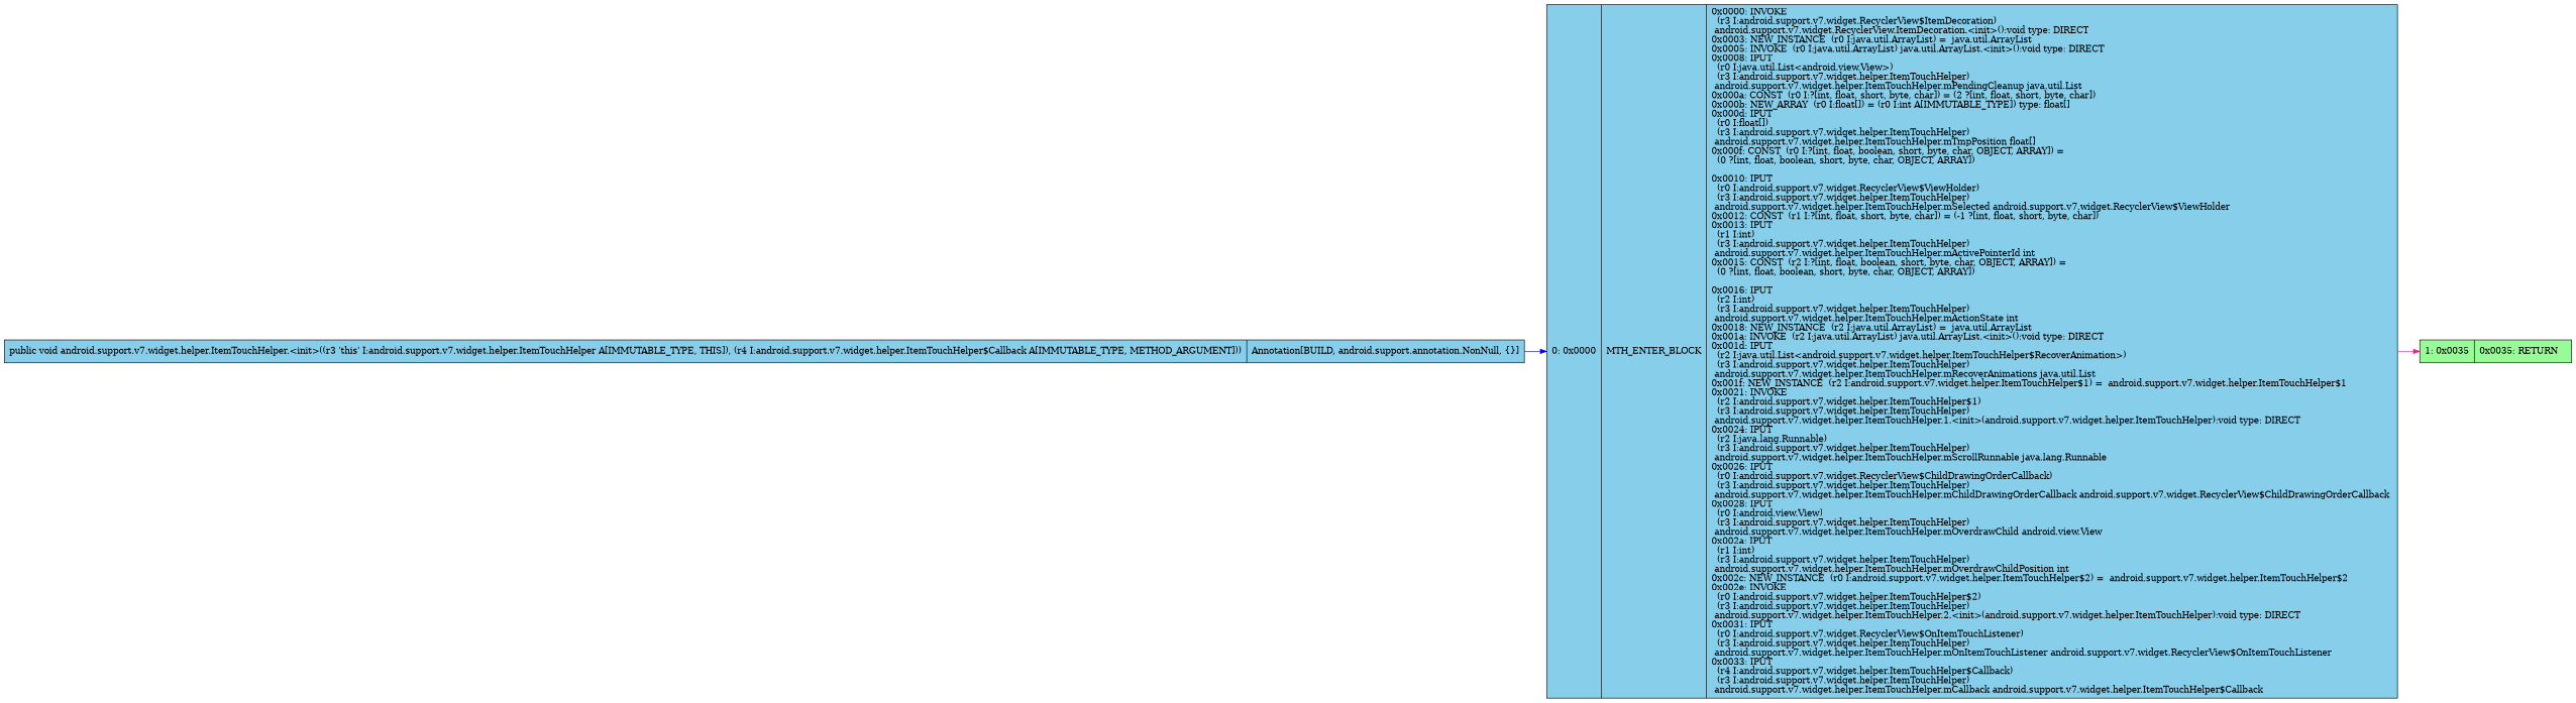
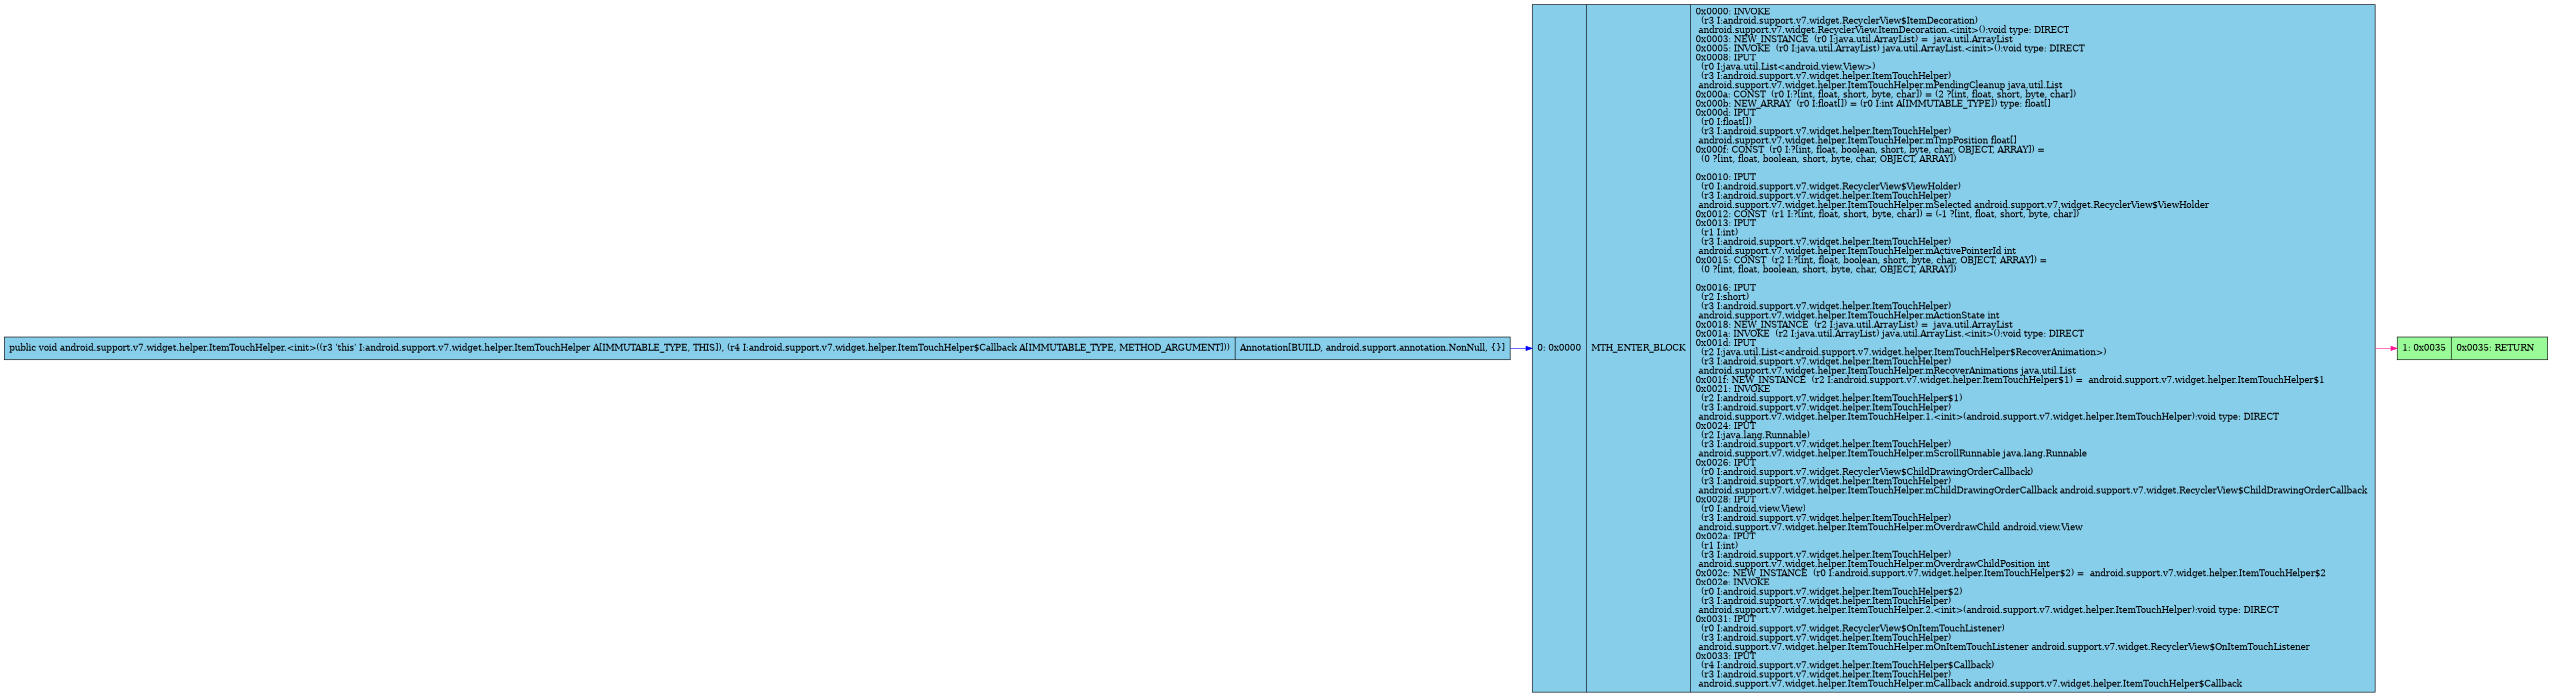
  digraph {
    rankdir=LR
    node [shape=record style=filled fillcolor=skyblue]
-   n1 [label="{0\:\ 0x0000|MTH_ENTER_BLOCK\l|0x0000: INVOKE  \l  (r3 I:android.support.v7.widget.RecyclerView$ItemDecoration)\l android.support.v7.widget.RecyclerView.ItemDecoration.\<init\>():void type: DIRECT \l0x0003: NEW_INSTANCE  (r0 I:java.util.ArrayList) =  java.util.ArrayList \l0x0005: INVOKE  (r0 I:java.util.ArrayList) java.util.ArrayList.\<init\>():void type: DIRECT \l0x0008: IPUT  \l  (r0 I:java.util.List\<android.view.View\>)\l  (r3 I:android.support.v7.widget.helper.ItemTouchHelper)\l android.support.v7.widget.helper.ItemTouchHelper.mPendingCleanup java.util.List \l0x000a: CONST  (r0 I:?[int, float, short, byte, char]) = (2 ?[int, float, short, byte, char]) \l0x000b: NEW_ARRAY  (r0 I:float[]) = (r0 I:int A[IMMUTABLE_TYPE]) type: float[] \l0x000d: IPUT  \l  (r0 I:float[])\l  (r3 I:android.support.v7.widget.helper.ItemTouchHelper)\l android.support.v7.widget.helper.ItemTouchHelper.mTmpPosition float[] \l0x000f: CONST  (r0 I:?[int, float, boolean, short, byte, char, OBJECT, ARRAY]) = \l  (0 ?[int, float, boolean, short, byte, char, OBJECT, ARRAY])\l \l0x0010: IPUT  \l  (r0 I:android.support.v7.widget.RecyclerView$ViewHolder)\l  (r3 I:android.support.v7.widget.helper.ItemTouchHelper)\l android.support.v7.widget.helper.ItemTouchHelper.mSelected android.support.v7.widget.RecyclerView$ViewHolder \l0x0012: CONST  (r1 I:?[int, float, short, byte, char]) = (\-1 ?[int, float, short, byte, char]) \l0x0013: IPUT  \l  (r1 I:int)\l  (r3 I:android.support.v7.widget.helper.ItemTouchHelper)\l android.support.v7.widget.helper.ItemTouchHelper.mActivePointerId int \l0x0015: CONST  (r2 I:?[int, float, boolean, short, byte, char, OBJECT, ARRAY]) = \l  (0 ?[int, float, boolean, short, byte, char, OBJECT, ARRAY])\l \l0x0016: IPUT  \l  (r2 I:int)\l  (r3 I:android.support.v7.widget.helper.ItemTouchHelper)\l android.support.v7.widget.helper.ItemTouchHelper.mActionState int \l0x0018: NEW_INSTANCE  (r2 I:java.util.ArrayList) =  java.util.ArrayList \l0x001a: INVOKE  (r2 I:java.util.ArrayList) java.util.ArrayList.\<init\>():void type: DIRECT \l0x001d: IPUT  \l  (r2 I:java.util.List\<android.support.v7.widget.helper.ItemTouchHelper$RecoverAnimation\>)\l  (r3 I:android.support.v7.widget.helper.ItemTouchHelper)\l android.support.v7.widget.helper.ItemTouchHelper.mRecoverAnimations java.util.List \l0x001f: NEW_INSTANCE  (r2 I:android.support.v7.widget.helper.ItemTouchHelper$1) =  android.support.v7.widget.helper.ItemTouchHelper$1 \l0x0021: INVOKE  \l  (r2 I:android.support.v7.widget.helper.ItemTouchHelper$1)\l  (r3 I:android.support.v7.widget.helper.ItemTouchHelper)\l android.support.v7.widget.helper.ItemTouchHelper.1.\<init\>(android.support.v7.widget.helper.ItemTouchHelper):void type: DIRECT \l0x0024: IPUT  \l  (r2 I:java.lang.Runnable)\l  (r3 I:android.support.v7.widget.helper.ItemTouchHelper)\l android.support.v7.widget.helper.ItemTouchHelper.mScrollRunnable java.lang.Runnable \l0x0026: IPUT  \l  (r0 I:android.support.v7.widget.RecyclerView$ChildDrawingOrderCallback)\l  (r3 I:android.support.v7.widget.helper.ItemTouchHelper)\l android.support.v7.widget.helper.ItemTouchHelper.mChildDrawingOrderCallback android.support.v7.widget.RecyclerView$ChildDrawingOrderCallback \l0x0028: IPUT  \l  (r0 I:android.view.View)\l  (r3 I:android.support.v7.widget.helper.ItemTouchHelper)\l android.support.v7.widget.helper.ItemTouchHelper.mOverdrawChild android.view.View \l0x002a: IPUT  \l  (r1 I:int)\l  (r3 I:android.support.v7.widget.helper.ItemTouchHelper)\l android.support.v7.widget.helper.ItemTouchHelper.mOverdrawChildPosition int \l0x002c: NEW_INSTANCE  (r0 I:android.support.v7.widget.helper.ItemTouchHelper$2) =  android.support.v7.widget.helper.ItemTouchHelper$2 \l0x002e: INVOKE  \l  (r0 I:android.support.v7.widget.helper.ItemTouchHelper$2)\l  (r3 I:android.support.v7.widget.helper.ItemTouchHelper)\l android.support.v7.widget.helper.ItemTouchHelper.2.\<init\>(android.support.v7.widget.helper.ItemTouchHelper):void type: DIRECT \l0x0031: IPUT  \l  (r0 I:android.support.v7.widget.RecyclerView$OnItemTouchListener)\l  (r3 I:android.support.v7.widget.helper.ItemTouchHelper)\l android.support.v7.widget.helper.ItemTouchHelper.mOnItemTouchListener android.support.v7.widget.RecyclerView$OnItemTouchListener \l0x0033: IPUT  \l  (r4 I:android.support.v7.widget.helper.ItemTouchHelper$Callback)\l  (r3 I:android.support.v7.widget.helper.ItemTouchHelper)\l android.support.v7.widget.helper.ItemTouchHelper.mCallback android.support.v7.widget.helper.ItemTouchHelper$Callback \l}"]
+   n1 [label="{0\:\ 0x0000|MTH_ENTER_BLOCK\l|0x0000: INVOKE  \l  (r3 I:android.support.v7.widget.RecyclerView$ItemDecoration)\l android.support.v7.widget.RecyclerView.ItemDecoration.\<init\>():void type: DIRECT \l0x0003: NEW_INSTANCE  (r0 I:java.util.ArrayList) =  java.util.ArrayList \l0x0005: INVOKE  (r0 I:java.util.ArrayList) java.util.ArrayList.\<init\>():void type: DIRECT \l0x0008: IPUT  \l  (r0 I:java.util.List\<android.view.View\>)\l  (r3 I:android.support.v7.widget.helper.ItemTouchHelper)\l android.support.v7.widget.helper.ItemTouchHelper.mPendingCleanup java.util.List \l0x000a: CONST  (r0 I:?[int, float, short, byte, char]) = (2 ?[int, float, short, byte, char]) \l0x000b: NEW_ARRAY  (r0 I:float[]) = (r0 I:int A[IMMUTABLE_TYPE]) type: float[] \l0x000d: IPUT  \l  (r0 I:float[])\l  (r3 I:android.support.v7.widget.helper.ItemTouchHelper)\l android.support.v7.widget.helper.ItemTouchHelper.mTmpPosition float[] \l0x000f: CONST  (r0 I:?[int, float, boolean, short, byte, char, OBJECT, ARRAY]) = \l  (0 ?[int, float, boolean, short, byte, char, OBJECT, ARRAY])\l \l0x0010: IPUT  \l  (r0 I:android.support.v7.widget.RecyclerView$ViewHolder)\l  (r3 I:android.support.v7.widget.helper.ItemTouchHelper)\l android.support.v7.widget.helper.ItemTouchHelper.mSelected android.support.v7.widget.RecyclerView$ViewHolder \l0x0012: CONST  (r1 I:?[int, float, short, byte, char]) = (\-1 ?[int, float, short, byte, char]) \l0x0013: IPUT  \l  (r1 I:int)\l  (r3 I:android.support.v7.widget.helper.ItemTouchHelper)\l android.support.v7.widget.helper.ItemTouchHelper.mActivePointerId int \l0x0015: CONST  (r2 I:?[int, float, boolean, short, byte, char, OBJECT, ARRAY]) = \l  (0 ?[int, float, boolean, short, byte, char, OBJECT, ARRAY])\l \l0x0016: IPUT  \l  (r2 I:short)\l  (r3 I:android.support.v7.widget.helper.ItemTouchHelper)\l android.support.v7.widget.helper.ItemTouchHelper.mActionState int \l0x0018: NEW_INSTANCE  (r2 I:java.util.ArrayList) =  java.util.ArrayList \l0x001a: INVOKE  (r2 I:java.util.ArrayList) java.util.ArrayList.\<init\>():void type: DIRECT \l0x001d: IPUT  \l  (r2 I:java.util.List\<android.support.v7.widget.helper.ItemTouchHelper$RecoverAnimation\>)\l  (r3 I:android.support.v7.widget.helper.ItemTouchHelper)\l android.support.v7.widget.helper.ItemTouchHelper.mRecoverAnimations java.util.List \l0x001f: NEW_INSTANCE  (r2 I:android.support.v7.widget.helper.ItemTouchHelper$1) =  android.support.v7.widget.helper.ItemTouchHelper$1 \l0x0021: INVOKE  \l  (r2 I:android.support.v7.widget.helper.ItemTouchHelper$1)\l  (r3 I:android.support.v7.widget.helper.ItemTouchHelper)\l android.support.v7.widget.helper.ItemTouchHelper.1.\<init\>(android.support.v7.widget.helper.ItemTouchHelper):void type: DIRECT \l0x0024: IPUT  \l  (r2 I:java.lang.Runnable)\l  (r3 I:android.support.v7.widget.helper.ItemTouchHelper)\l android.support.v7.widget.helper.ItemTouchHelper.mScrollRunnable java.lang.Runnable \l0x0026: IPUT  \l  (r0 I:android.support.v7.widget.RecyclerView$ChildDrawingOrderCallback)\l  (r3 I:android.support.v7.widget.helper.ItemTouchHelper)\l android.support.v7.widget.helper.ItemTouchHelper.mChildDrawingOrderCallback android.support.v7.widget.RecyclerView$ChildDrawingOrderCallback \l0x0028: IPUT  \l  (r0 I:android.view.View)\l  (r3 I:android.support.v7.widget.helper.ItemTouchHelper)\l android.support.v7.widget.helper.ItemTouchHelper.mOverdrawChild android.view.View \l0x002a: IPUT  \l  (r1 I:int)\l  (r3 I:android.support.v7.widget.helper.ItemTouchHelper)\l android.support.v7.widget.helper.ItemTouchHelper.mOverdrawChildPosition int \l0x002c: NEW_INSTANCE  (r0 I:android.support.v7.widget.helper.ItemTouchHelper$2) =  android.support.v7.widget.helper.ItemTouchHelper$2 \l0x002e: INVOKE  \l  (r0 I:android.support.v7.widget.helper.ItemTouchHelper$2)\l  (r3 I:android.support.v7.widget.helper.ItemTouchHelper)\l android.support.v7.widget.helper.ItemTouchHelper.2.\<init\>(android.support.v7.widget.helper.ItemTouchHelper):void type: DIRECT \l0x0031: IPUT  \l  (r0 I:android.support.v7.widget.RecyclerView$OnItemTouchListener)\l  (r3 I:android.support.v7.widget.helper.ItemTouchHelper)\l android.support.v7.widget.helper.ItemTouchHelper.mOnItemTouchListener android.support.v7.widget.RecyclerView$OnItemTouchListener \l0x0033: IPUT  \l  (r4 I:android.support.v7.widget.helper.ItemTouchHelper$Callback)\l  (r3 I:android.support.v7.widget.helper.ItemTouchHelper)\l android.support.v7.widget.helper.ItemTouchHelper.mCallback android.support.v7.widget.helper.ItemTouchHelper$Callback \l}"]
    n2 [label="{1\:\ 0x0035|0x0035: RETURN   \l}" fillcolor=palegreen]
    n3 [label="{public void android.support.v7.widget.helper.ItemTouchHelper.\<init\>((r3 'this' I:android.support.v7.widget.helper.ItemTouchHelper A[IMMUTABLE_TYPE, THIS]), (r4 I:android.support.v7.widget.helper.ItemTouchHelper$Callback A[IMMUTABLE_TYPE, METHOD_ARGUMENT]))  | Annotation[BUILD, android.support.annotation.NonNull, \{\}]\l}"]
    n1 -> n2 [color=deeppink]
    n3 -> n1 [color=blue]
  }
